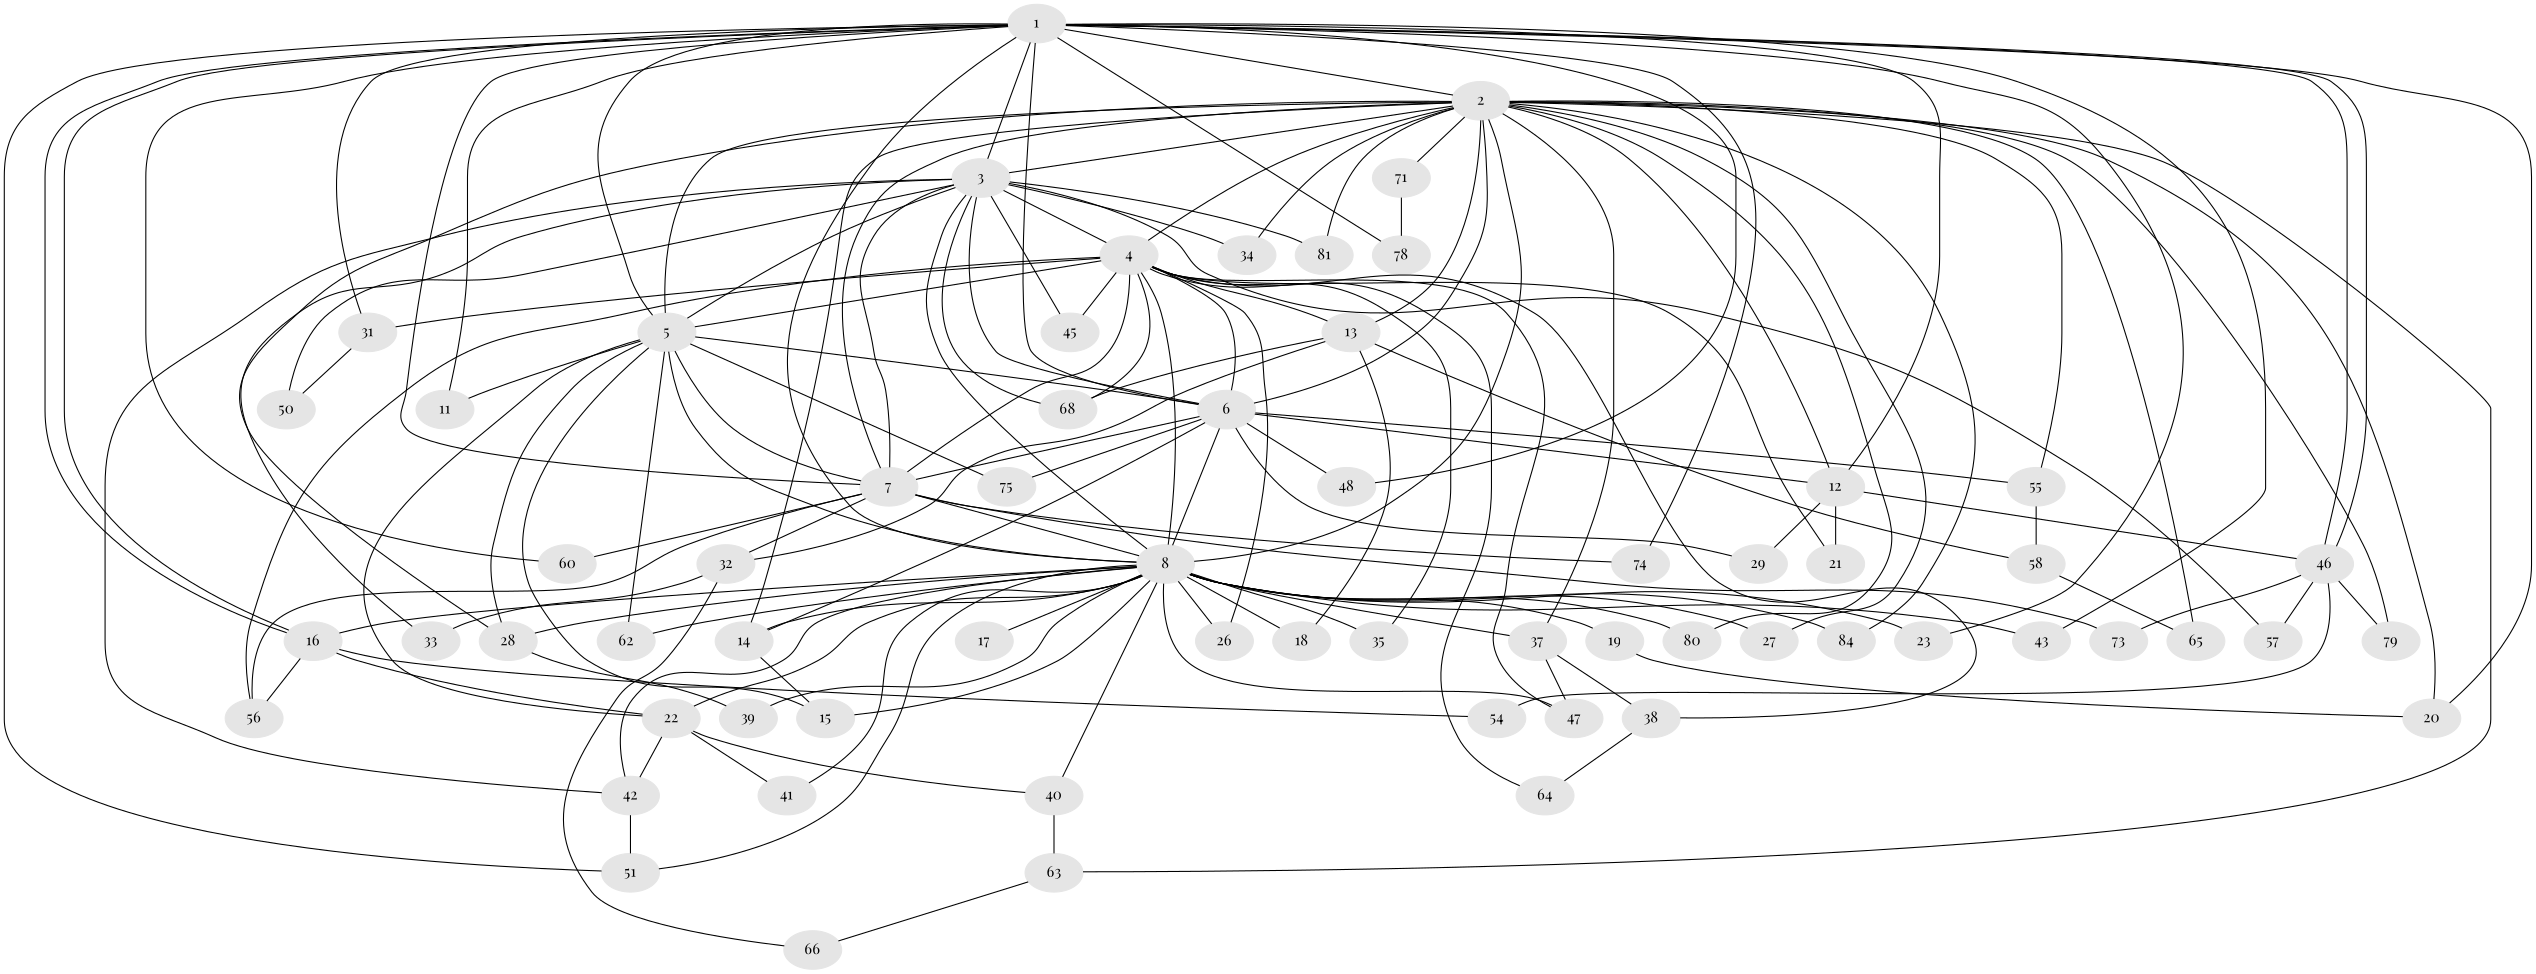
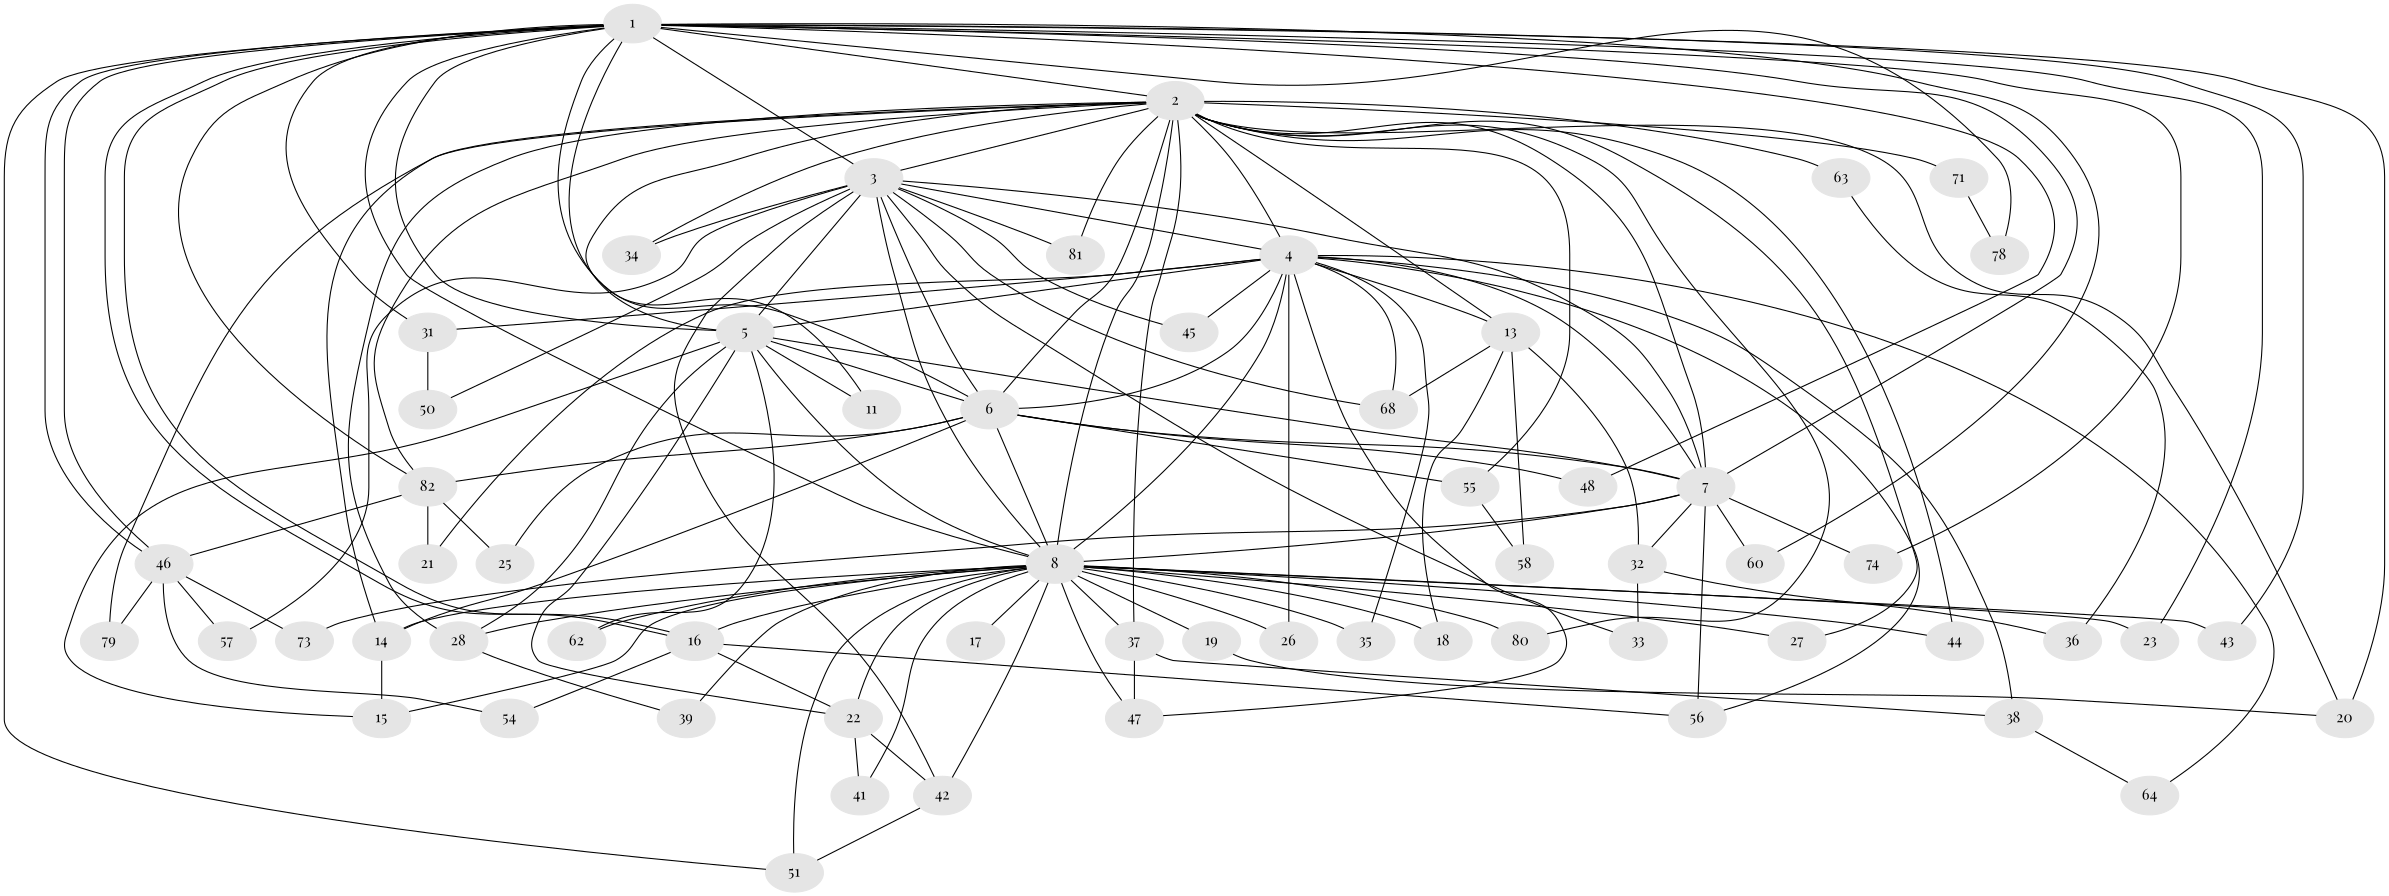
  graph {
    fontname="Playfair Display"
    node [color=gray90 fontname="Playfair Display" style=filled]
    edge [fontname="Playfair Display"]
    1 [super="+61"]
    2 [super="+10"]
    3 [super="+30"]
    5 [super="+70"]
    6 [super="+53"]
    7 [super="+72"]
    8 [super="+9"]
    11
    16 [super="+24"]
    20
    23
    31
    43
    46 [super="+69"]
    48
    51 [super="+67"]
    60
    74
    78
-   12
+   12 [label=82]
    4 [super="+52"]
    13 [super="+77"]
    14 [super="+36"]
    27
    28 [super="+76"]
    34
    37
-   44 [label=84]
+   44
    55
    63
-   65
    71
    79
    80
    81
    33
    42 [super="+49"]
    45
    50
    57
    68
    21
    26
    35
    38
    47 [super="+59"]
    56
    64
    15
    22 [super="+29"]
    62
-   75
-   25 [label=29]
+   25
    32
    73
    17
    18
    19
    39
-   40
    41
    54
    58
-   66
+   66 [label=36]
    1 -- 2 [weight=2]
    1 -- 3 [weight=2]
    1 -- 5
    1 -- 6
    1 -- 7
    1 -- 8 [weight=2]
    1 -- 11
    1 -- 16
    1 -- 16
    1 -- 20
    1 -- 23
    1 -- 31
    1 -- 43
    1 -- 46
    1 -- 46
    1 -- 48
    1 -- 51
    1 -- 60
    1 -- 74
    1 -- 78
    1 -- 12
    2 -- 3 [weight=2]
    2 -- 5 [weight=2]
    2 -- 6 [weight=2]
    2 -- 7 [weight=2]
    2 -- 8 [weight=4]
    2 -- 20
    2 -- 12
    2 -- 4 [weight=2]
    2 -- 13
    2 -- 14
    2 -- 27
    2 -- 28
    2 -- 34
    2 -- 37
    2 -- 44
    2 -- 55
    2 -- 63
-   2 -- 65
    2 -- 71
    2 -- 79
    2 -- 80
    2 -- 81
    3 -- 5
    3 -- 6
    3 -- 7
    3 -- 8 [weight=2]
    3 -- 4
    3 -- 34
    3 -- 81
    3 -- 33
    3 -- 42
    3 -- 45
    3 -- 50
    3 -- 57
    3 -- 68
    5 -- 6
    5 -- 7
    5 -- 8 [weight=3]
    5 -- 11
    5 -- 28
    5 -- 15
    5 -- 22
    5 -- 62
-   5 -- 75
    6 -- 7
    6 -- 8 [weight=2]
    6 -- 48
    6 -- 12
    6 -- 14
    6 -- 55
-   6 -- 75
    6 -- 25
    7 -- 8 [weight=2]
    7 -- 60
    7 -- 74
    7 -- 56
    7 -- 32
    7 -- 73
    8 -- 16
    8 -- 23
    8 -- 43
    8 -- 51
    8 -- 14
    8 -- 27
    8 -- 28
    8 -- 37
    8 -- 44
    8 -- 80
    8 -- 42
    8 -- 26
    8 -- 35
    8 -- 47
    8 -- 15
    8 -- 22
    8 -- 62
    8 -- 17
    8 -- 18
    8 -- 19 [weight=2]
    8 -- 39
-   8 -- 40
    8 -- 41
    16 -- 56
    16 -- 22
    16 -- 54
    31 -- 50
    46 -- 79
    46 -- 57
    46 -- 73
    46 -- 54
    12 -- 46
    12 -- 21
    12 -- 25
    4 -- 5 [weight=2]
    4 -- 6
    4 -- 7
    4 -- 8 [weight=2]
    4 -- 31
    4 -- 13
    4 -- 45
    4 -- 68
    4 -- 21
    4 -- 26
    4 -- 35
    4 -- 38
    4 -- 47
    4 -- 56
    4 -- 64
    13 -- 68
    13 -- 32
    13 -- 18
    13 -- 58
    14 -- 15
    28 -- 39
    37 -- 38
    37 -- 47
    55 -- 58
    63 -- 66
    71 -- 78
    42 -- 51
    38 -- 64
    22 -- 42
-   22 -- 40
    22 -- 41
    32 -- 33
    32 -- 66
    19 -- 20
-   40 -- 63
-   58 -- 65
  }
